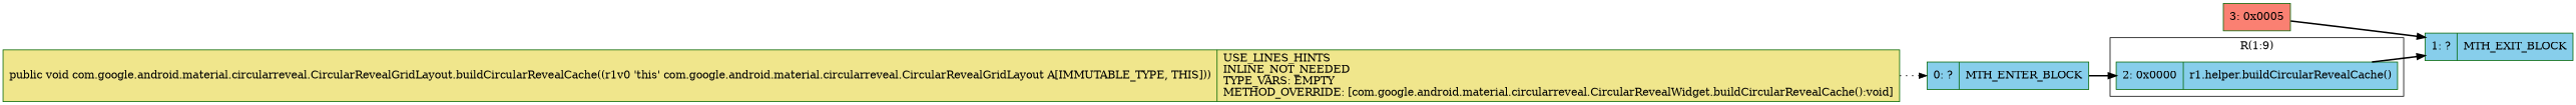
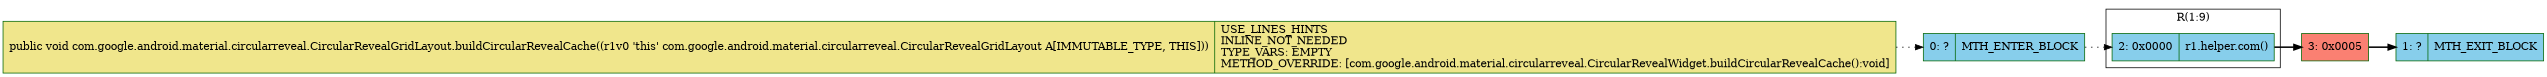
  digraph {
    rankdir=LR
    node [color=darkgreen fillcolor=skyblue shape=record style=filled]
    edge [style=bold]
-   n1 [label="{2\:\ 0x0000|r1.helper.buildCircularRevealCache()\l}"]
+   n1 [label="{2\:\ 0x0000|r1.helper.com()\l}"]
    n2 [fillcolor=salmon label="{3\:\ 0x0005}"]
    n3 [label="{1\:\ ?|MTH_EXIT_BLOCK\l}"]
    n4 [label="{0\:\ ?|MTH_ENTER_BLOCK\l}"]
    n5 [fillcolor=khaki label="{public void com.google.android.material.circularreveal.CircularRevealGridLayout.buildCircularRevealCache((r1v0 'this' com.google.android.material.circularreveal.CircularRevealGridLayout A[IMMUTABLE_TYPE, THIS]))  | USE_LINES_HINTS\lINLINE_NOT_NEEDED\lTYPE_VARS: EMPTY\lMETHOD_OVERRIDE: [com.google.android.material.circularreveal.CircularRevealWidget.buildCircularRevealCache():void]\l}"]
    subgraph cluster_1 {
      label="R(1:9)"
      n1
    }
-   n1 -> n3
+   n1 -> n2
    n2 -> n3
-   n4 -> n1
+   n4 -> n1 [style=dotted]
    n5 -> n4 [style=dotted]
  }
